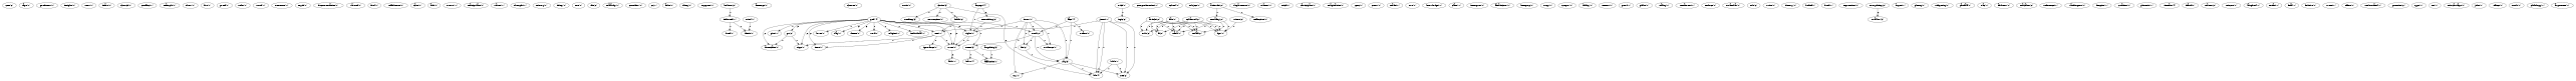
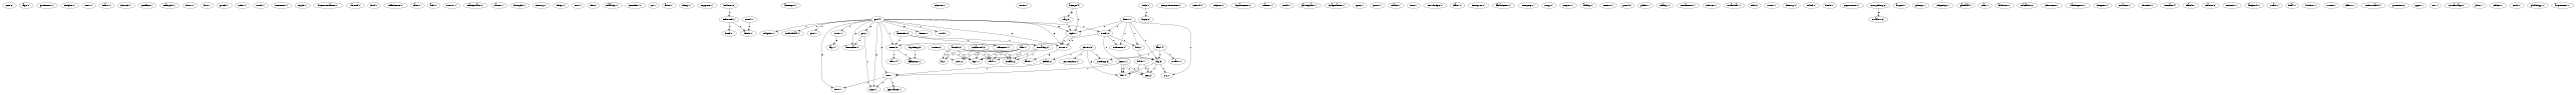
  digraph {
    n1 [label="com(2)"]
    n2 [label="rape(1)"]
    n3 [label="goodness(1)"]
    n4 [label="insight(1)"]
    n5 [label="uses(1)"]
    n6 [label="heart(1)"]
    n7 [label="church(1)"]
    n8 [label="conflict(1)"]
    n9 [label="example(1)"]
    n10 [label="show(1)"]
    n11 [label="live(1)"]
    n12 [label="proof(1)"]
    n13 [label="refer(1)"]
    n14 [label="wood(1)"]
    n15 [label="someone(1)"]
    n16 [label="myth(1)"]
    n17 [label="documentation(1)"]
    n18 [label="warned(1)"]
    n19 [label="feel(1)"]
    n20 [label="selfishness(1)"]
    n21 [label="case(1)"]
    n22 [label="ask(1)"]
    n23 [label="ousrvr(1)"]
    n24 [label="manipulate(1)"]
    n25 [label="warns(1)"]
    n26 [label="thought(1)"]
    n27 [label="misery(1)"]
    n28 [label="thing(1)"]
    n29 [label="use(1)"]
    n30 [label="die(2)"]
    n31 [label="malarky(1)"]
    n32 [label="consider(1)"]
    n33 [label="cc(1)"]
    n34 [label="asks(1)"]
    n35 [label="diety(1)"]
    n36 [label="suppose(1)"]
    n37 [label="believe(2)"]
    n38 [label="believed(1)"]
    n39 [label="lived(1)"]
    n40 [label="admit(1)"]
    n41 [label="attempt(1)"]
    n42 [label="choose(1)"]
    n43 [label="turin(1)"]
    n44 [label="god(4)"]
    n45 [label="work(1)"]
    n46 [label="right(1)"]
    n47 [label="religion(1)"]
    n48 [label="individual(1)"]
    n49 [label="go(2)"]
    n50 [label="truth(2)"]
    n51 [label="give(1)"]
    n52 [label="seem(3)"]
    n53 [label="trust(1)"]
    n54 [label="associate(1)"]
    n55 [label="loves(1)"]
    n56 [label="day(1)"]
    n57 [label="one(1)"]
    n58 [label="doesn(1)"]
    n59 [label="time(1)"]
    n60 [label="sign(1)"]
    n61 [label="way(5)"]
    n62 [label="evidence(1)"]
    n63 [label="bit(2)"]
    n64 [label="affliction(1)"]
    n65 [label="learn(4)"]
    n66 [label="faith(1)"]
    n67 [label="ignorance(1)"]
    n68 [label="try(1)"]
    n69 [label="life(4)"]
    n70 [label="see(2)"]
    n71 [label="trick(1)"]
    n72 [label="logic(2)"]
    n73 [label="comprehension(1)"]
    n74 [label="school(1)"]
    n75 [label="subject(1)"]
    n76 [label="article(2)"]
    n77 [label="kodak(2)"]
    n78 [label="fi(2)"]
    n79 [label="nasa(7)"]
    n80 [label="oulu(2)"]
    n81 [label="dps(1)"]
    n82 [label="department(1)"]
    n83 [label="matter(1)"]
    n84 [label="attitude(2)"]
    n85 [label="morality(2)"]
    n86 [label="reflective(1)"]
    n87 [label="stick(1)"]
    n88 [label="participate(1)"]
    n89 [label="imagination(1)"]
    n90 [label="accept(4)"]
-   n91 [label="something(2)"]
+   n91 [label="way(2)"]
    n92 [label="schaertel(2)"]
    n93 [label="spec(1)"]
    n94 [label="cross(1)"]
    n95 [label="made(1)"]
    n96 [label="love(1)"]
    n97 [label="fact(4)"]
    n98 [label="means(1)"]
    n99 [label="nothing(3)"]
    n100 [label="knowledge(1)"]
    n101 [label="class(1)"]
    n102 [label="know(7)"]
    n103 [label="interpret(1)"]
    n104 [label="fanaticism(1)"]
    n105 [label="christ(3)"]
    n106 [label="resurection(1)"]
    n107 [label="death(2)"]
    n108 [label="kempmp(1)"]
    n109 [label="uucp(1)"]
    n110 [label="cooper(1)"]
    n111 [label="ability(1)"]
    n112 [label="seems(1)"]
-   n113 [label="petri(1)"]
+   n113 [label="petri(5)"]
    n114 [label="pihko(1)"]
    n115 [label="reality(1)"]
    n116 [label="testament(1)"]
    n117 [label="seduce(1)"]
    n118 [label="turambar(1)"]
    n119 [label="edu(2)"]
    n120 [label="write(1)"]
    n121 [label="dan(1)"]
    n122 [label="history(1)"]
    n123 [label="belief(1)"]
    n124 [label="book(1)"]
    n125 [label="expression(1)"]
    n126 [label="anything(3)"]
    n127 [label="swallow(3)"]
    n128 [label="everything(2)"]
    n129 [label="argue(1)"]
    n130 [label="plenty(1)"]
    n131 [label="religosity(1)"]
    n132 [label="gandalf(1)"]
    n133 [label="mac(1)"]
    n134 [label="address(1)"]
    n135 [label="macalstr(2)"]
    n136 [label="reference(1)"]
    n137 [label="washington(1)"]
    n138 [label="despise(1)"]
    n139 [label="tried(1)"]
    n140 [label="creation(1)"]
    n141 [label="phoenix(1)"]
    n142 [label="vietnam(4)"]
    n143 [label="thank(1)"]
    n144 [label="reason(2)"]
    n145 [label="unicorn(1)"]
    n146 [label="laughed(1)"]
    n147 [label="mean(1)"]
    n148 [label="jesus(1)"]
    n149 [label="deal(1)"]
    n150 [label="beleive(1)"]
    n151 [label="wrote(1)"]
    n152 [label="effort(1)"]
    n153 [label="understand(1)"]
    n154 [label="question(2)"]
    n155 [label="type(1)"]
    n156 [label="writes(2)"]
    n157 [label="tm(1)"]
    n158 [label="bible(1)"]
    n159 [label="miscarriage(1)"]
    n160 [label="john(1)"]
    n161 [label="reflect(1)"]
    n162 [label="snub(1)"]
    n163 [label="philology(1)"]
    n164 [label="argument(1)"]
    n37 -> n38 [label=1]
    n38 -> n39 [label=1]
    n38 -> n40 [label=1]
    n44 -> n45 [label=1]
    n44 -> n46 [label=2]
    n44 -> n47 [label=1]
    n44 -> n48 [label=1]
    n44 -> n49 [label=2]
    n44 -> n50 [label=1]
    n44 -> n51 [label=1]
    n44 -> n52 [label=1]
    n44 -> n53 [label=2]
    n44 -> n53 [label=2]
    n44 -> n54 [label=2]
    n44 -> n55 [label=1]
-   n44 -> n56 [label=2]
+   n55 -> n56 [label=2]
    n44 -> n57 [label=2]
    n44 -> n58 [label=2]
    n44 -> n59 [label=2]
    n44 -> n60 [label=2]
    n46 -> n53 [label=1]
    n46 -> n53 [label=1]
    n49 -> n54 [label=1]
    n49 -> n60 [label=1]
    n50 -> n52 [label=1]
    n50 -> n61 [label=1]
    n50 -> n62 [label=1]
    n50 -> n63 [label=1]
    n52 -> n64 [label=1]
    n52 -> n65 [label=1]
    n53 -> n66 [label=2]
-   n57 -> n53 [label=1]
    n57 -> n59 [label=1]
    n57 -> n60 [label=1]
    n57 -> n67 [label=1]
    n61 -> n68 [label=1]
    n61 -> n69 [label=1]
    n61 -> n70 [label=1]
    n63 -> n61 [label=1]
    n71 -> n72 [label=1]
    n76 -> n77 [label=1]
    n76 -> n78 [label=1]
    n76 -> n79 [label=1]
    n76 -> n80 [label=1]
    n76 -> n81 [label=1]
+   n84 -> n52 [label=1]
    n84 -> n85 [label=1]
    n84 -> n86 [label=1]
    n85 -> n77 [label=1]
    n85 -> n79 [label=1]
    n85 -> n81 [label=1]
    n90 -> n46 [label=1]
    n90 -> n91 [label=2]
    n91 -> n46 [label=1]
    n92 -> n77 [label=1]
-   n92 -> n78 [label=1]
    n92 -> n79 [label=1]
    n92 -> n80 [label=1]
    n92 -> n81 [label=1]
    n97 -> n61 [label=1]
    n97 -> n98 [label=1]
-   n97 -> n50 [label=1]
+   n97 -> n99 [label=1]
    n102 -> n46 [label=1]
    n102 -> n50 [label=1]
    n102 -> n61 [label=1]
    n102 -> n62 [label=1]
    n102 -> n63 [label=1]
    n102 -> n68 [label=1]
    n105 -> n69 [label=2]
    n105 -> n99 [label=1]
    n105 -> n106 [label=1]
    n105 -> n107 [label=1]
    n107 -> n57 [label=1]
    n121 -> n77 [label=1]
    n121 -> n78 [label=1]
    n121 -> n79 [label=1]
    n121 -> n80 [label=1]
    n121 -> n81 [label=1]
    n126 -> n64 [label=1]
    n128 -> n127 [label=2]
    n139 -> n40 [label=1]
    n148 -> n57 [label=1]
    n148 -> n69 [label=1]
    n148 -> n69 [label=1]
    n148 -> n70 [label=1]
    n148 -> n70 [label=1]
    n156 -> n81 [label=1]
    n158 -> n69 [label=1]
    n158 -> n70 [label=1]
  }
